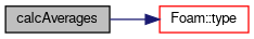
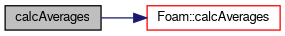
  digraph {
    rankdir=LR
    node [fontname=FreeSans fontsize=10 shape=record]
    n1 [color=black fillcolor=grey75 fontcolor=black height=0.2 label=calcAverages style=filled width=0.4]
-   n2 [color=red height=0.2 label="Foam::type" width=0.4]
+   n2 [color=red height=0.2 label="Foam::calcAverages" width=0.4]
    n1 -> n2 [color=midnightblue fontname=FreeSans fontsize=10 labelfontname=FreeSans labelfontsize=10 style=solid]
  }
